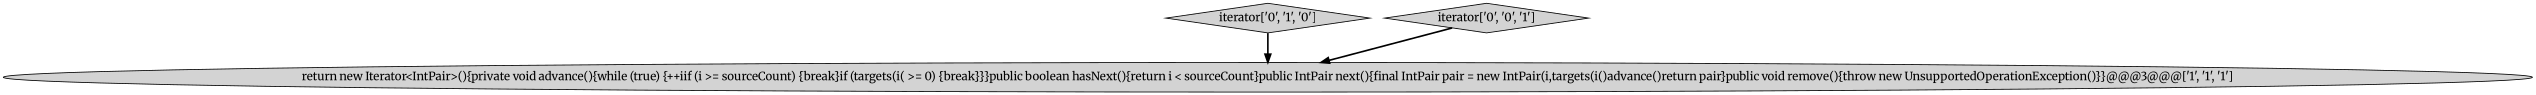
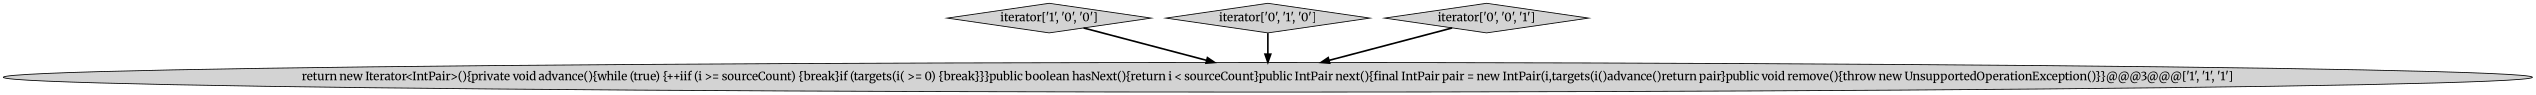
  digraph {
    fontname=Merriweather
    node [fillcolor=lightgray shape=diamond style=filled fontname=Merriweather]
    edge [style=bold fontname=Merriweather]
+   n1 [label="iterator['1', '0', '0']"]
    n2 [label="return new Iterator<IntPair>(){private void advance(){while (true) {++iif (i >= sourceCount) {break}if (targets(i( >= 0) {break}}}public boolean hasNext(){return i < sourceCount}public IntPair next(){final IntPair pair = new IntPair(i,targets(i()advance()return pair}public void remove(){throw new UnsupportedOperationException()}}@@@3@@@['1', '1', '1']" shape=ellipse]
    n3 [label="iterator['0', '1', '0']"]
    n4 [label="iterator['0', '0', '1']"]
+   n1 -> n2
    n3 -> n2
    n4 -> n2
  }
